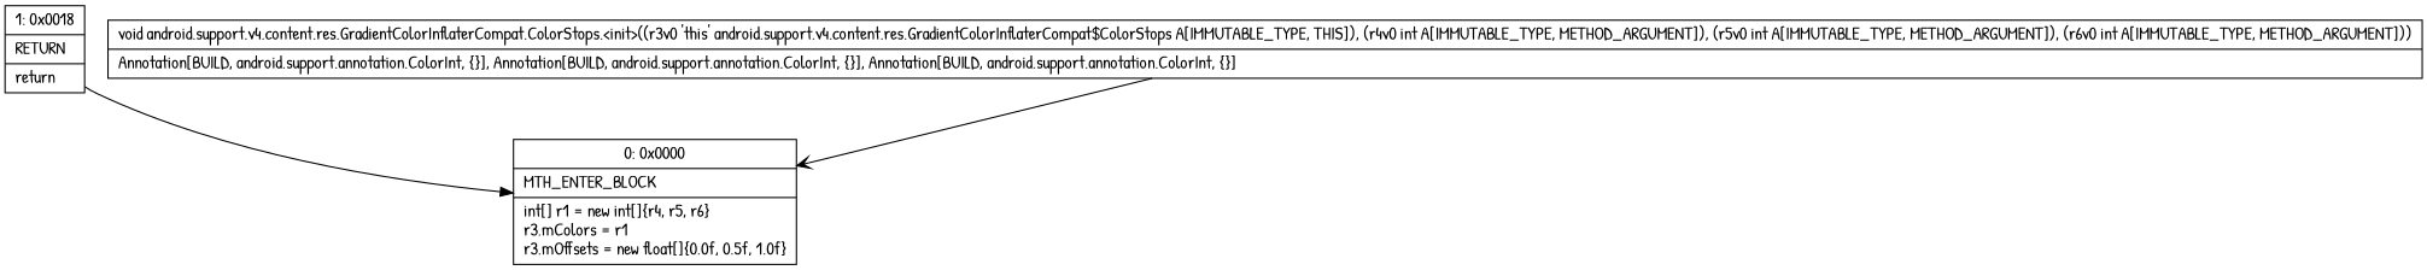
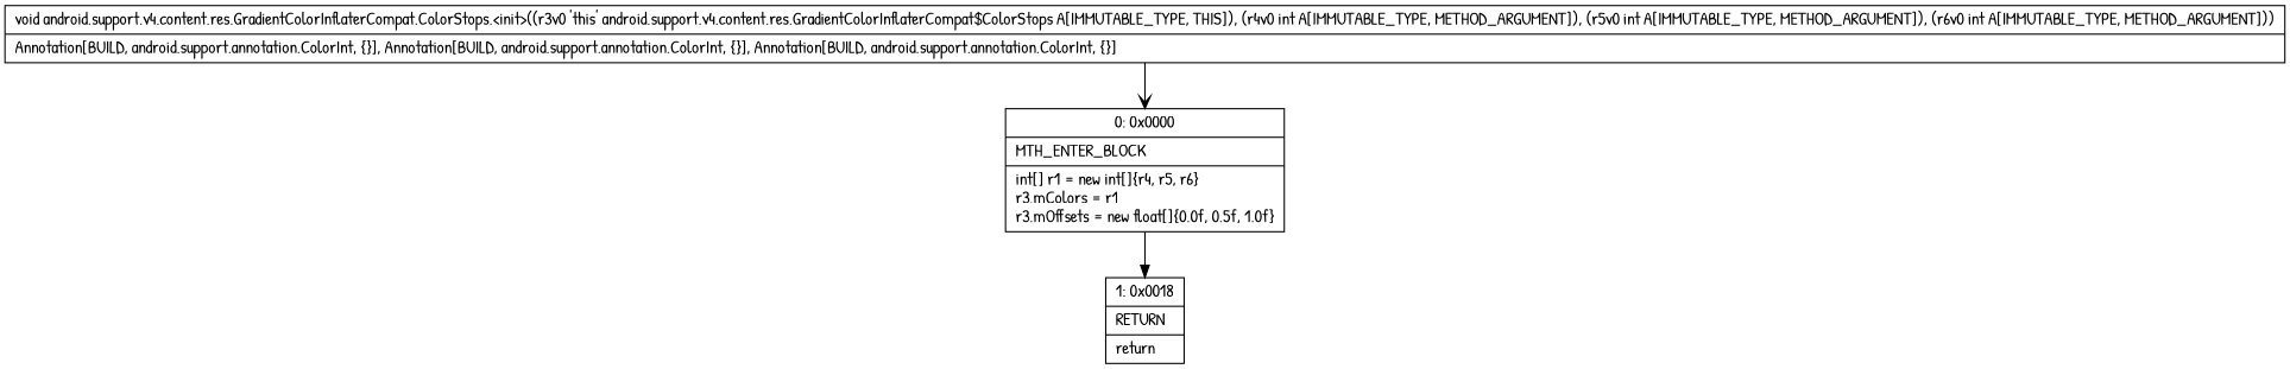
  digraph {
    fontname="Patrick Hand"
    node [shape=record fontname="Patrick Hand"]
    edge [fontname="Patrick Hand"]
    n1 [label="{0\:\ 0x0000|MTH_ENTER_BLOCK\l|int[] r1 = new int[]\{r4, r5, r6\}\lr3.mColors = r1\lr3.mOffsets = new float[]\{0.0f, 0.5f, 1.0f\}\l}"]
    n2 [label="{1\:\ 0x0018|RETURN\l|return\l}"]
    n3 [label="{void android.support.v4.content.res.GradientColorInflaterCompat.ColorStops.\<init\>((r3v0 'this' android.support.v4.content.res.GradientColorInflaterCompat$ColorStops A[IMMUTABLE_TYPE, THIS]), (r4v0 int A[IMMUTABLE_TYPE, METHOD_ARGUMENT]), (r5v0 int A[IMMUTABLE_TYPE, METHOD_ARGUMENT]), (r6v0 int A[IMMUTABLE_TYPE, METHOD_ARGUMENT]))  | Annotation[BUILD, android.support.annotation.ColorInt, \{\}], Annotation[BUILD, android.support.annotation.ColorInt, \{\}], Annotation[BUILD, android.support.annotation.ColorInt, \{\}]\l}"]
-   n2 -> n1 [arrowhead=normal]
+   n1 -> n2 [arrowhead=normal]
    n3 -> n1 [arrowhead=vee]
  }
